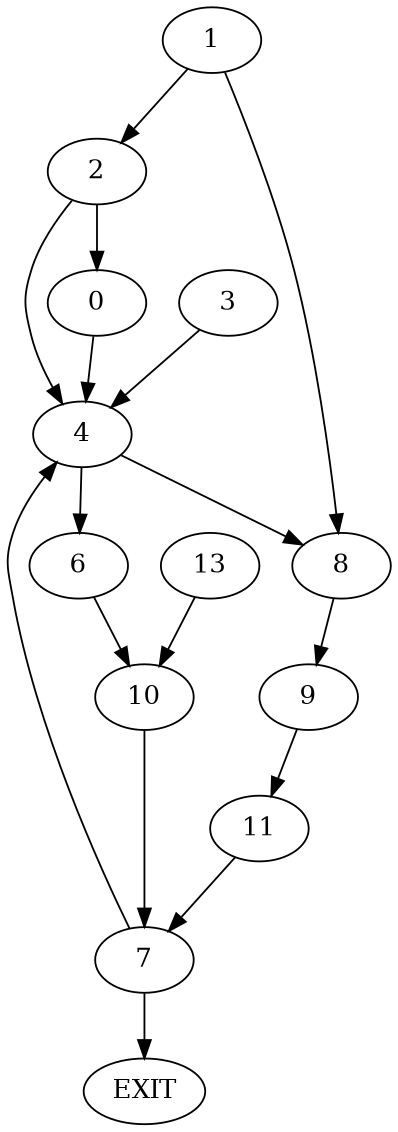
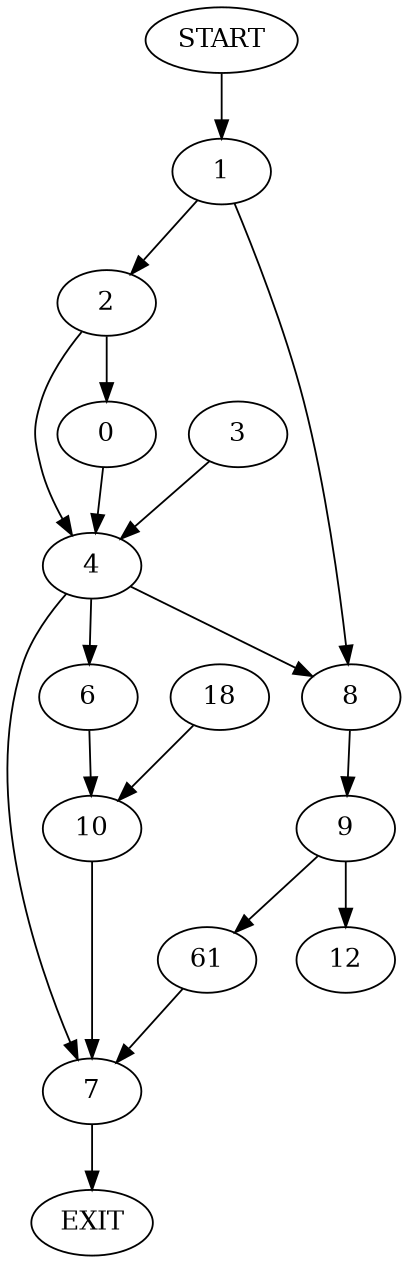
  digraph {
+   n1 [label=START]
    1
    2
    8
    n5 [label=EXIT]
    4
    n7 [label=0]
    3
    6
    7
    10
    9
-   11
-   13
+   11 [label=61]
+   12
+   13 [label=18]
+   n1 -> 1
    1 -> 2
    1 -> 8
    2 -> 4
    2 -> n7
    8 -> 9
    4 -> 8
    4 -> 6
-   7 -> 4
+   4 -> 7
    n7 -> 4
    3 -> 4
    6 -> 10
    7 -> n5
    10 -> 7
    9 -> 11
+   9 -> 12
    11 -> 7
    13 -> 10
  }
